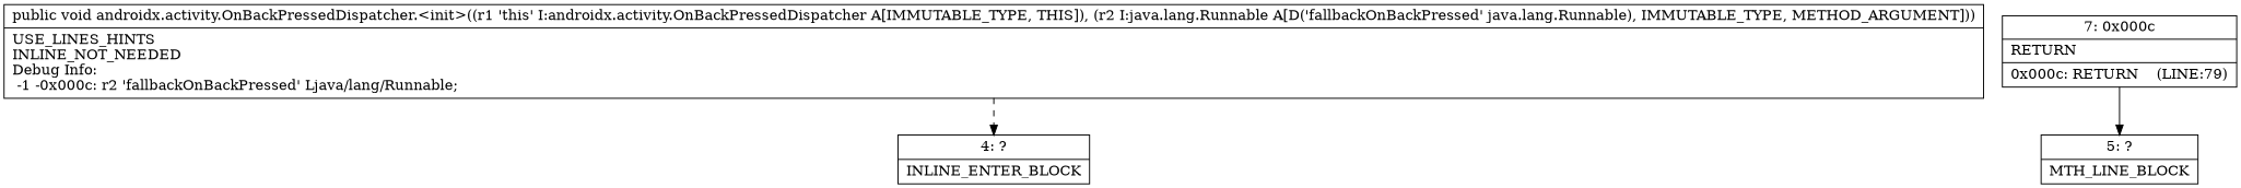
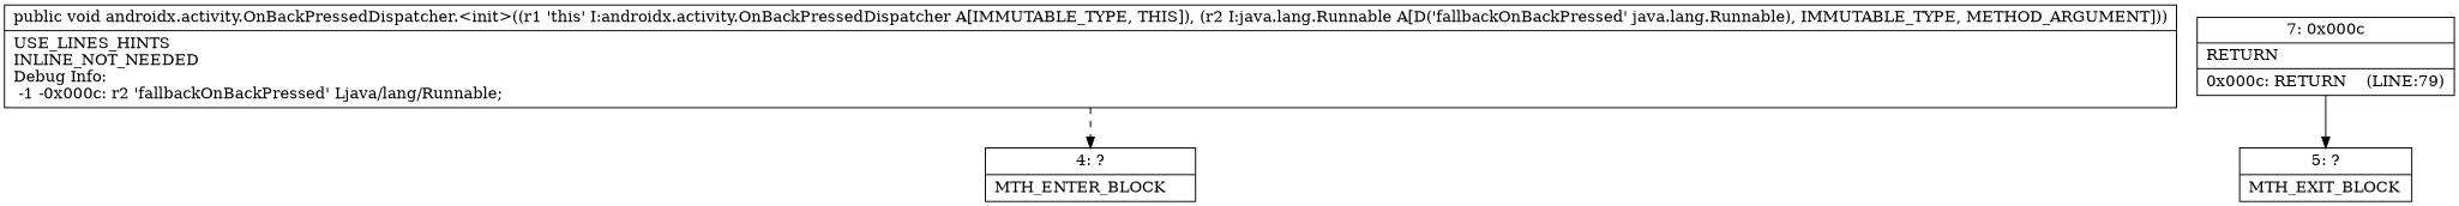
  digraph {
    node [shape=record]
-   n1 [label="{4\:\ ?|INLINE_ENTER_BLOCK\l}"]
+   n1 [label="{4\:\ ?|MTH_ENTER_BLOCK\l}"]
    n2 [label="{7\:\ 0x000c|RETURN\l|0x000c: RETURN    (LINE:79)\l}"]
-   n3 [label="{5\:\ ?|MTH_LINE_BLOCK\l}"]
+   n3 [label="{5\:\ ?|MTH_EXIT_BLOCK\l}"]
    n4 [label="{public void androidx.activity.OnBackPressedDispatcher.\<init\>((r1 'this' I:androidx.activity.OnBackPressedDispatcher A[IMMUTABLE_TYPE, THIS]), (r2 I:java.lang.Runnable A[D('fallbackOnBackPressed' java.lang.Runnable), IMMUTABLE_TYPE, METHOD_ARGUMENT]))  | USE_LINES_HINTS\lINLINE_NOT_NEEDED\lDebug Info:\l  \-1 \-0x000c: r2 'fallbackOnBackPressed' Ljava\/lang\/Runnable;\l}"]
    n2 -> n3 [style=solid]
    n4 -> n1 [style=dashed]
  }
